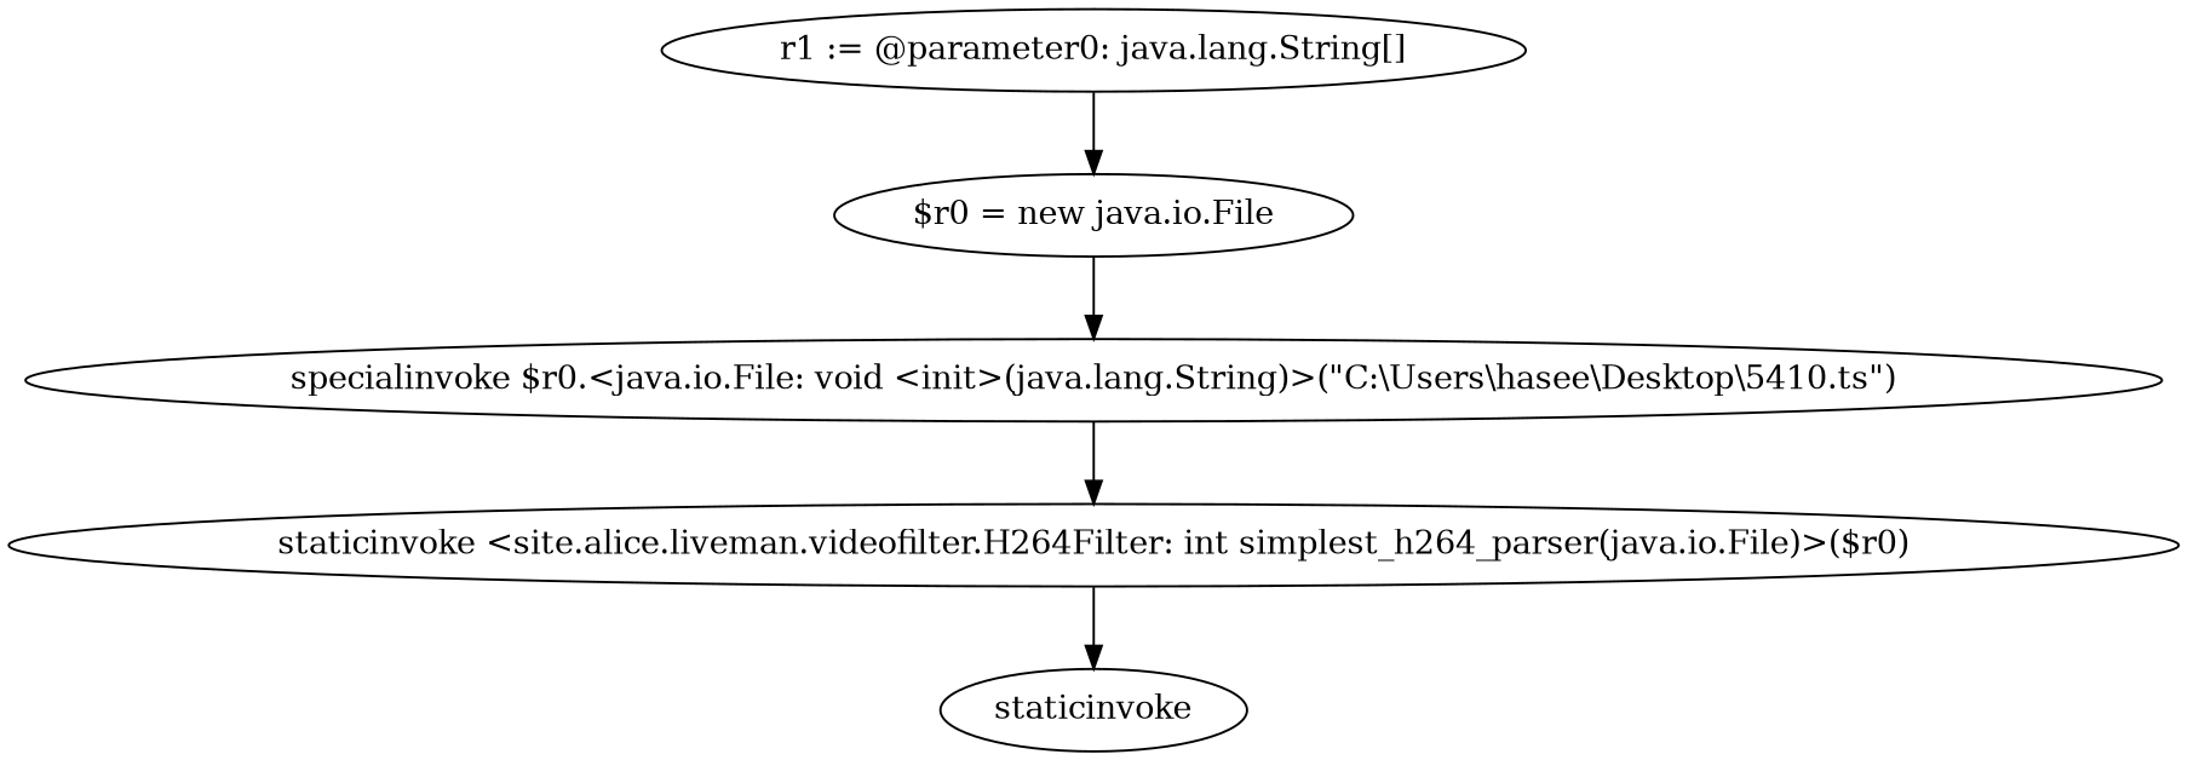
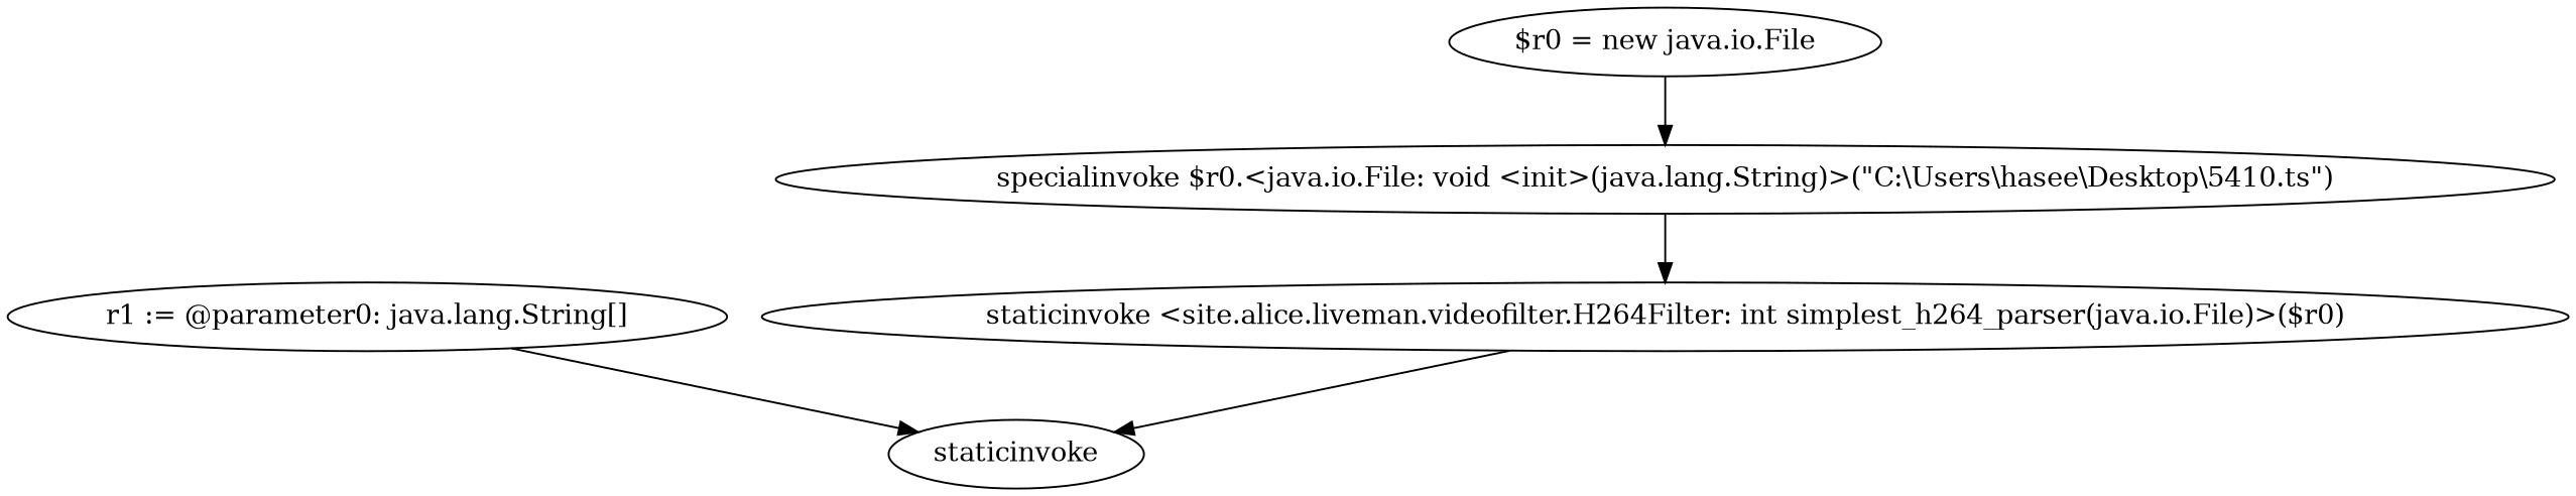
  digraph {
    "r1 := @parameter0: java.lang.String[]"
    "$r0 = new java.io.File"
    "specialinvoke $r0.<java.io.File: void <init>(java.lang.String)>(\"C:\\Users\\hasee\\Desktop\\5410.ts\")"
    "staticinvoke <site.alice.liveman.videofilter.H264Filter: int simplest_h264_parser(java.io.File)>($r0)"
    n5 [label=staticinvoke]
-   "r1 := @parameter0: java.lang.String[]" -> "$r0 = new java.io.File"
+   "r1 := @parameter0: java.lang.String[]" -> n5
    "$r0 = new java.io.File" -> "specialinvoke $r0.<java.io.File: void <init>(java.lang.String)>(\"C:\\Users\\hasee\\Desktop\\5410.ts\")"
    "specialinvoke $r0.<java.io.File: void <init>(java.lang.String)>(\"C:\\Users\\hasee\\Desktop\\5410.ts\")" -> "staticinvoke <site.alice.liveman.videofilter.H264Filter: int simplest_h264_parser(java.io.File)>($r0)"
    "staticinvoke <site.alice.liveman.videofilter.H264Filter: int simplest_h264_parser(java.io.File)>($r0)" -> n5
  }
